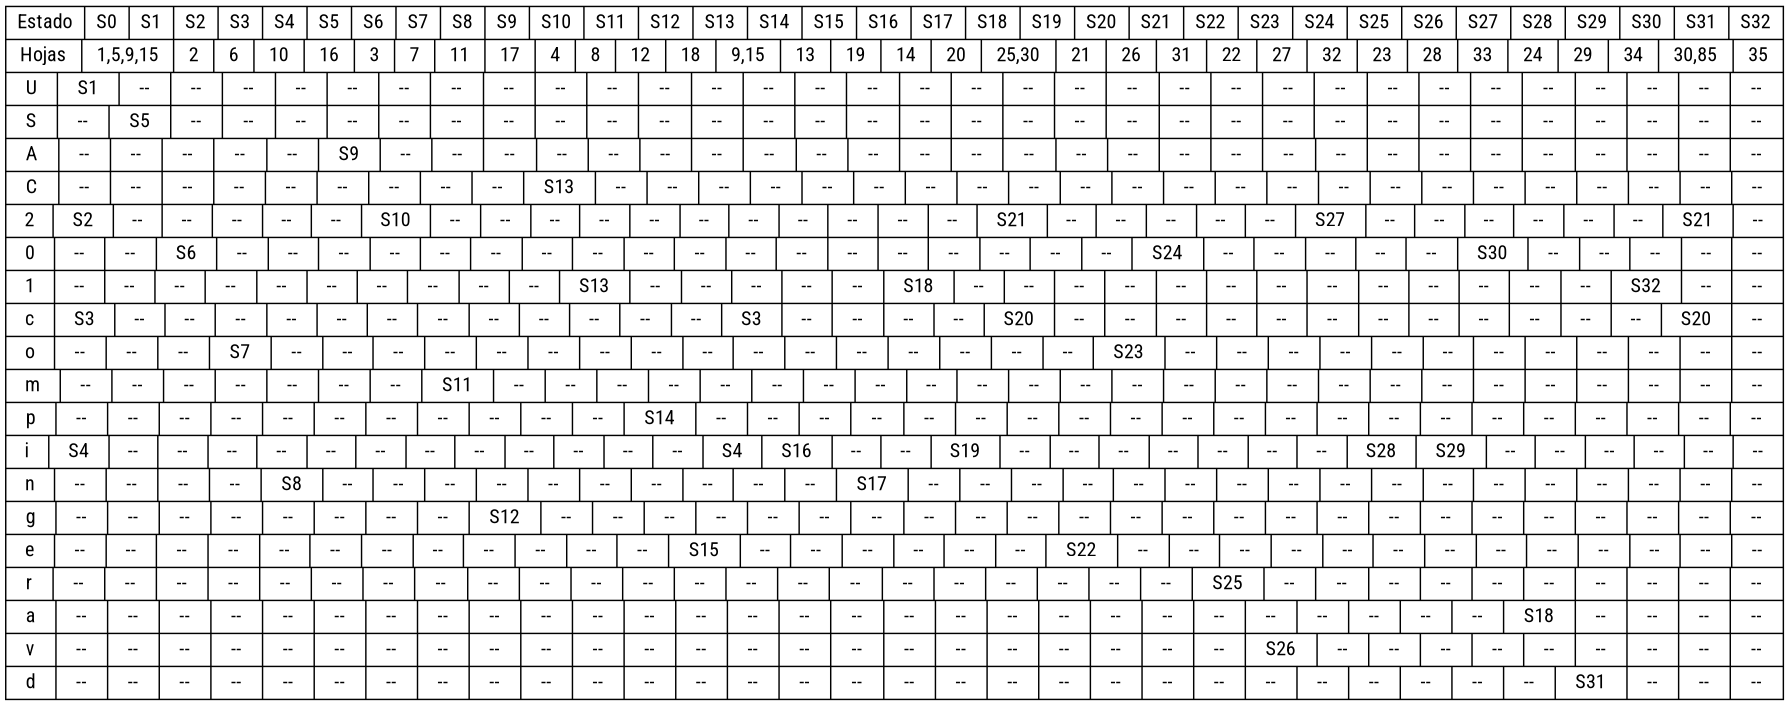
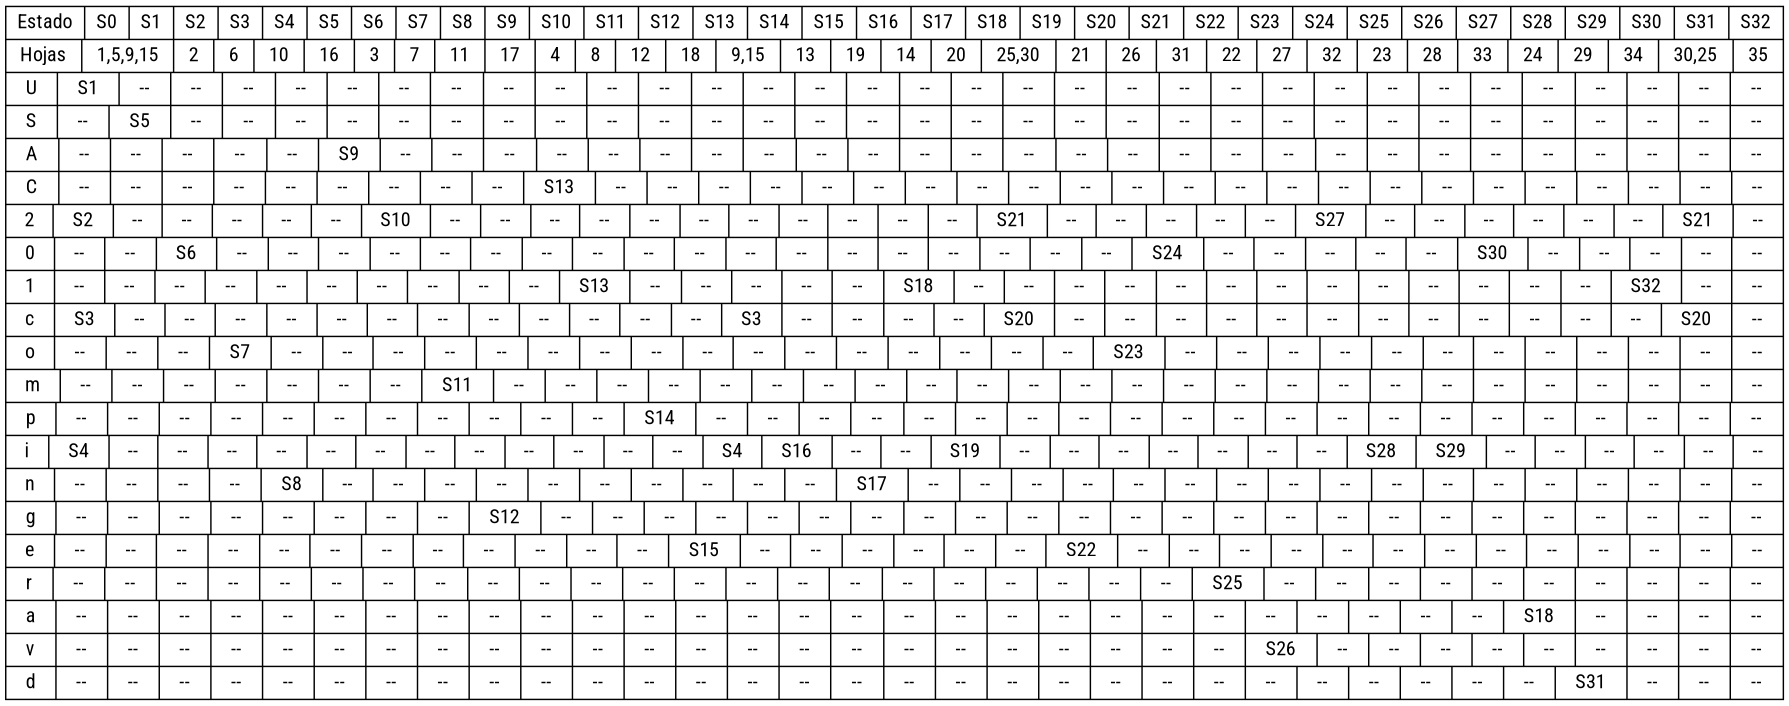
  digraph {
    concentrate=true
    rankdir=LR
    fontname="Roboto Condensed"
-   n1 [label="{Estado|S0|S1|S2|S3|S4|S5|S6|S7|S8|S9|S10|S11|S12|S13|S14|S15|S16|S17|S18|S19|S20|S21|S22|S23|S24|S25|S26|S27|S28|S29|S30|S31|S32}|{Hojas|1,5,9,15|2|6|10|16|3|7|11|17|4|8|12|18|9,15|13|19|14|20|25,30|21|26|31|22|27|32|23|28|33|24|29|34|30,85|35}|{U|S1|--|--|--|--|--|--|--|--|--|--|--|--|--|--|--|--|--|--|--|--|--|--|--|--|--|--|--|--|--|--|--|--}|{S|--|S5|--|--|--|--|--|--|--|--|--|--|--|--|--|--|--|--|--|--|--|--|--|--|--|--|--|--|--|--|--|--|--}|{A|--|--|--|--|--|S9|--|--|--|--|--|--|--|--|--|--|--|--|--|--|--|--|--|--|--|--|--|--|--|--|--|--|--}|{C|--|--|--|--|--|--|--|--|--|S13|--|--|--|--|--|--|--|--|--|--|--|--|--|--|--|--|--|--|--|--|--|--|--}|{2|S2|--|--|--|--|--|S10|--|--|--|--|--|--|--|--|--|--|--|S21|--|--|--|--|--|S27|--|--|--|--|--|--|S21|--}|{0|--|--|S6|--|--|--|--|--|--|--|--|--|--|--|--|--|--|--|--|--|--|S24|--|--|--|--|--|S30|--|--|--|--|--}|{1|--|--|--|--|--|--|--|--|--|--|S13|--|--|--|--|--|S18|--|--|--|--|--|--|--|--|--|--|--|--|--|S32|--|--}|{c|S3|--|--|--|--|--|--|--|--|--|--|--|--|S3|--|--|--|--|S20|--|--|--|--|--|--|--|--|--|--|--|--|S20|--}|{o|--|--|--|S7|--|--|--|--|--|--|--|--|--|--|--|--|--|--|--|--|S23|--|--|--|--|--|--|--|--|--|--|--|--}|{m|--|--|--|--|--|--|--|S11|--|--|--|--|--|--|--|--|--|--|--|--|--|--|--|--|--|--|--|--|--|--|--|--|--}|{p|--|--|--|--|--|--|--|--|--|--|--|S14|--|--|--|--|--|--|--|--|--|--|--|--|--|--|--|--|--|--|--|--|--}|{i|S4|--|--|--|--|--|--|--|--|--|--|--|--|S4|S16|--|--|S19|--|--|--|--|--|--|--|S28|S29|--|--|--|--|--|--}|{n|--|--|--|--|S8|--|--|--|--|--|--|--|--|--|--|S17|--|--|--|--|--|--|--|--|--|--|--|--|--|--|--|--|--}|{g|--|--|--|--|--|--|--|--|S12|--|--|--|--|--|--|--|--|--|--|--|--|--|--|--|--|--|--|--|--|--|--|--|--}|{e|--|--|--|--|--|--|--|--|--|--|--|--|S15|--|--|--|--|--|--|S22|--|--|--|--|--|--|--|--|--|--|--|--|--}|{r|--|--|--|--|--|--|--|--|--|--|--|--|--|--|--|--|--|--|--|--|--|--|S25|--|--|--|--|--|--|--|--|--|--}|{a|--|--|--|--|--|--|--|--|--|--|--|--|--|--|--|--|--|--|--|--|--|--|--|--|--|--|--|--|S18|--|--|--|--}|{v|--|--|--|--|--|--|--|--|--|--|--|--|--|--|--|--|--|--|--|--|--|--|--|S26|--|--|--|--|--|--|--|--|--}|{d|--|--|--|--|--|--|--|--|--|--|--|--|--|--|--|--|--|--|--|--|--|--|--|--|--|--|--|--|--|S31|--|--|--}" shape=record fontname="Roboto Condensed"]
+   n1 [label="{Estado|S0|S1|S2|S3|S4|S5|S6|S7|S8|S9|S10|S11|S12|S13|S14|S15|S16|S17|S18|S19|S20|S21|S22|S23|S24|S25|S26|S27|S28|S29|S30|S31|S32}|{Hojas|1,5,9,15|2|6|10|16|3|7|11|17|4|8|12|18|9,15|13|19|14|20|25,30|21|26|31|22|27|32|23|28|33|24|29|34|30,25|35}|{U|S1|--|--|--|--|--|--|--|--|--|--|--|--|--|--|--|--|--|--|--|--|--|--|--|--|--|--|--|--|--|--|--|--}|{S|--|S5|--|--|--|--|--|--|--|--|--|--|--|--|--|--|--|--|--|--|--|--|--|--|--|--|--|--|--|--|--|--|--}|{A|--|--|--|--|--|S9|--|--|--|--|--|--|--|--|--|--|--|--|--|--|--|--|--|--|--|--|--|--|--|--|--|--|--}|{C|--|--|--|--|--|--|--|--|--|S13|--|--|--|--|--|--|--|--|--|--|--|--|--|--|--|--|--|--|--|--|--|--|--}|{2|S2|--|--|--|--|--|S10|--|--|--|--|--|--|--|--|--|--|--|S21|--|--|--|--|--|S27|--|--|--|--|--|--|S21|--}|{0|--|--|S6|--|--|--|--|--|--|--|--|--|--|--|--|--|--|--|--|--|--|S24|--|--|--|--|--|S30|--|--|--|--|--}|{1|--|--|--|--|--|--|--|--|--|--|S13|--|--|--|--|--|S18|--|--|--|--|--|--|--|--|--|--|--|--|--|S32|--|--}|{c|S3|--|--|--|--|--|--|--|--|--|--|--|--|S3|--|--|--|--|S20|--|--|--|--|--|--|--|--|--|--|--|--|S20|--}|{o|--|--|--|S7|--|--|--|--|--|--|--|--|--|--|--|--|--|--|--|--|S23|--|--|--|--|--|--|--|--|--|--|--|--}|{m|--|--|--|--|--|--|--|S11|--|--|--|--|--|--|--|--|--|--|--|--|--|--|--|--|--|--|--|--|--|--|--|--|--}|{p|--|--|--|--|--|--|--|--|--|--|--|S14|--|--|--|--|--|--|--|--|--|--|--|--|--|--|--|--|--|--|--|--|--}|{i|S4|--|--|--|--|--|--|--|--|--|--|--|--|S4|S16|--|--|S19|--|--|--|--|--|--|--|S28|S29|--|--|--|--|--|--}|{n|--|--|--|--|S8|--|--|--|--|--|--|--|--|--|--|S17|--|--|--|--|--|--|--|--|--|--|--|--|--|--|--|--|--}|{g|--|--|--|--|--|--|--|--|S12|--|--|--|--|--|--|--|--|--|--|--|--|--|--|--|--|--|--|--|--|--|--|--|--}|{e|--|--|--|--|--|--|--|--|--|--|--|--|S15|--|--|--|--|--|--|S22|--|--|--|--|--|--|--|--|--|--|--|--|--}|{r|--|--|--|--|--|--|--|--|--|--|--|--|--|--|--|--|--|--|--|--|--|--|S25|--|--|--|--|--|--|--|--|--|--}|{a|--|--|--|--|--|--|--|--|--|--|--|--|--|--|--|--|--|--|--|--|--|--|--|--|--|--|--|--|S18|--|--|--|--}|{v|--|--|--|--|--|--|--|--|--|--|--|--|--|--|--|--|--|--|--|--|--|--|--|S26|--|--|--|--|--|--|--|--|--}|{d|--|--|--|--|--|--|--|--|--|--|--|--|--|--|--|--|--|--|--|--|--|--|--|--|--|--|--|--|--|S31|--|--|--}" shape=record fontname="Roboto Condensed"]
  }
